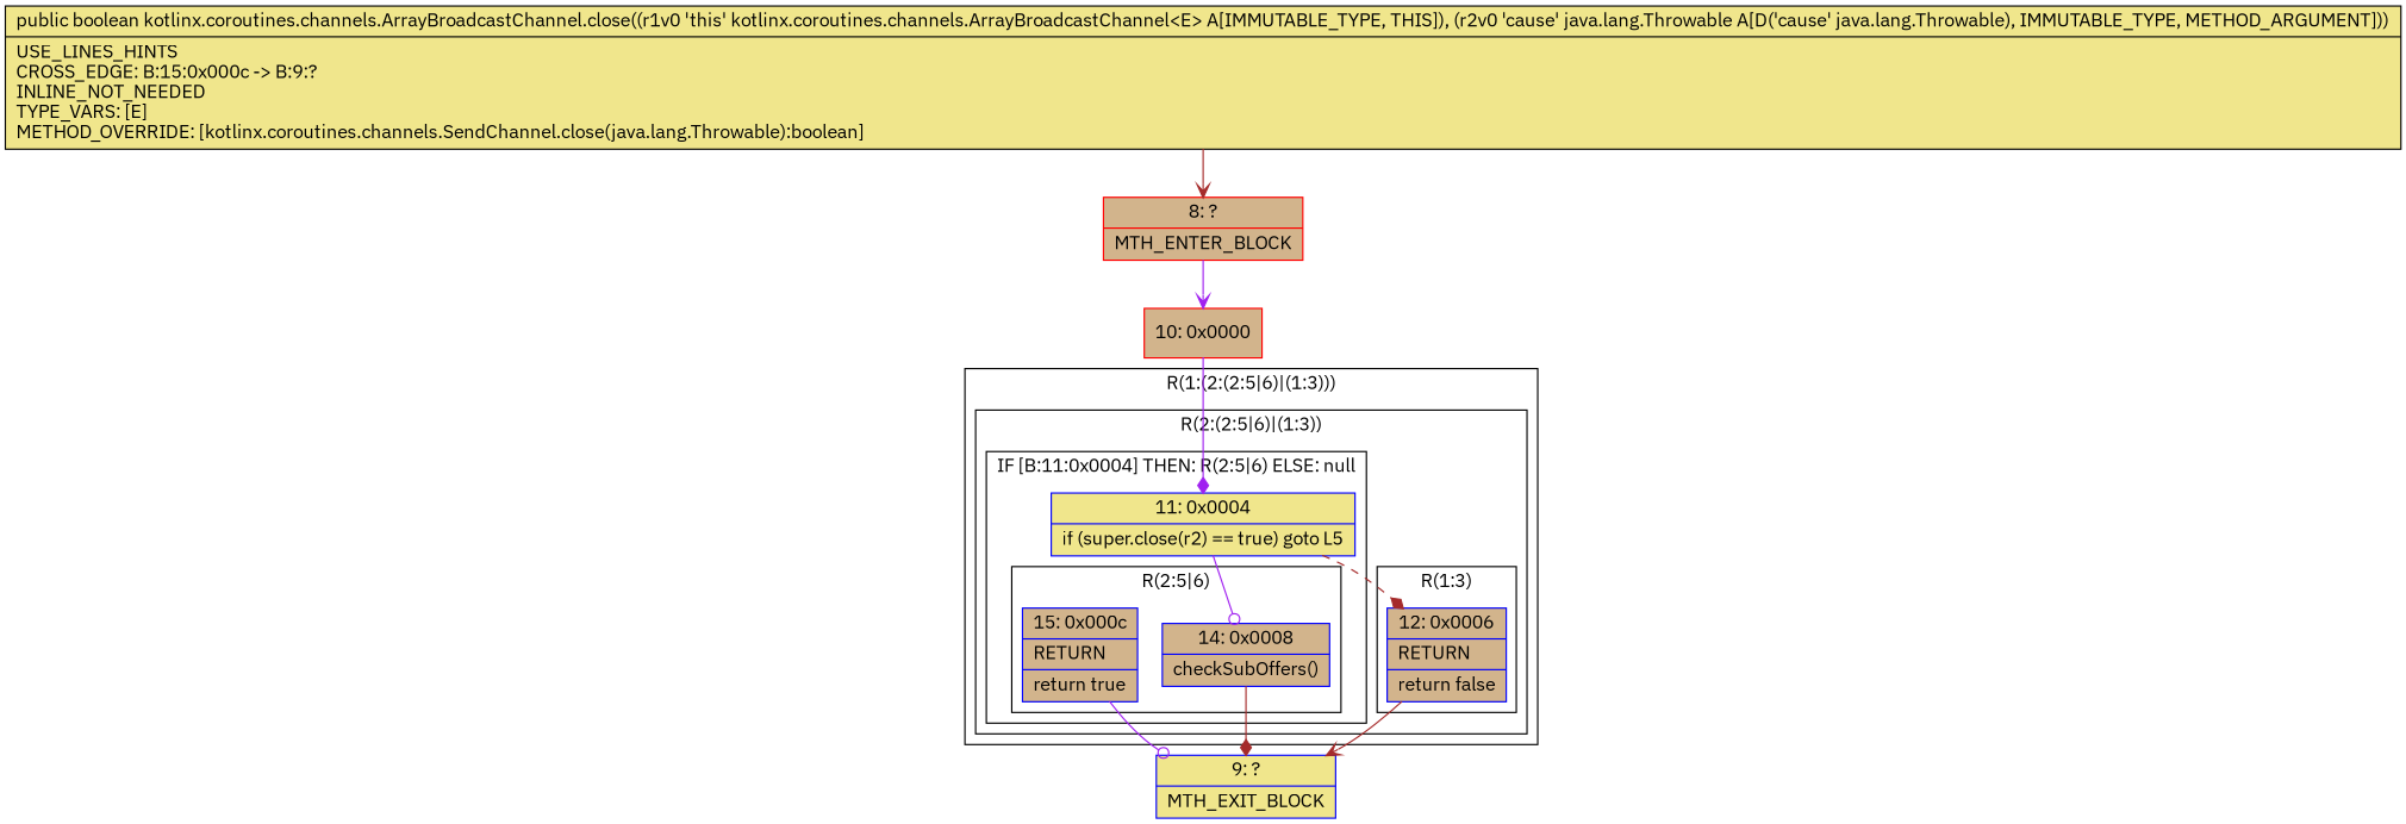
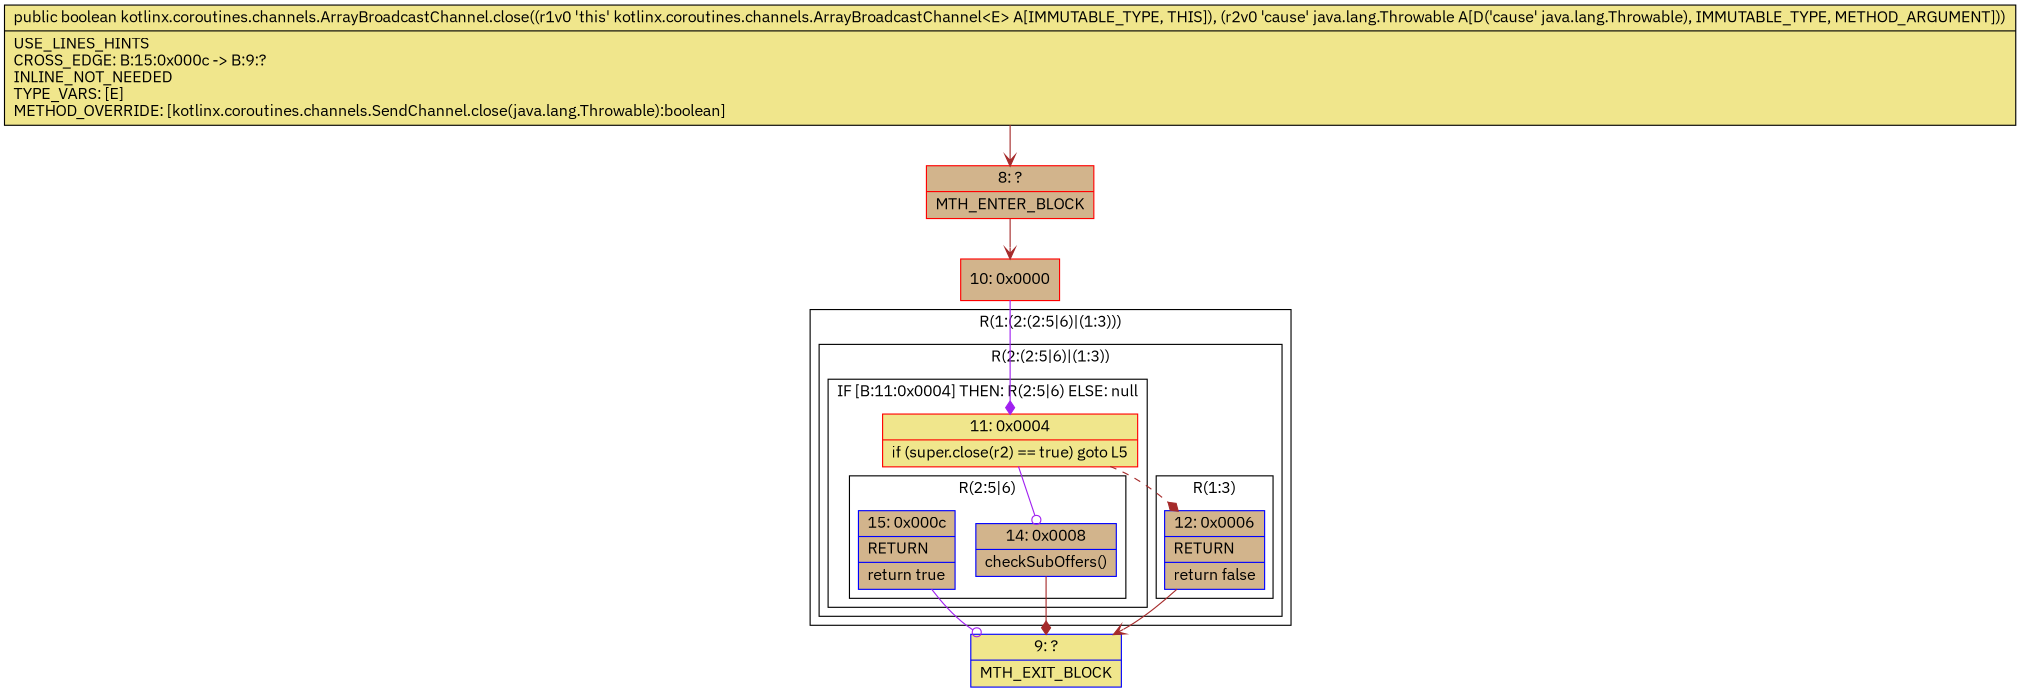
  digraph {
    fontname="IBM Plex Sans"
    node [color=blue fillcolor=tan fontname="IBM Plex Sans" shape=record style=filled]
    edge [arrowhead=diamond color=brown fontname="IBM Plex Sans"]
    n1 [label="{14\:\ 0x0008|checkSubOffers()\l}"]
    n2 [label="{15\:\ 0x000c|RETURN\l|return true\l}"]
-   n3 [fillcolor=khaki label="{11\:\ 0x0004|if (super.close(r2) == true) goto L5\l}"]
+   n3 [color=red fillcolor=khaki label="{11\:\ 0x0004|if (super.close(r2) == true) goto L5\l}"]
    n4 [label="{12\:\ 0x0006|RETURN\l|return false\l}"]
    n5 [fillcolor=khaki label="{9\:\ ?|MTH_EXIT_BLOCK\l}"]
    n6 [color=red label="{8\:\ ?|MTH_ENTER_BLOCK\l}"]
    n7 [color=red label="{10\:\ 0x0000}"]
    n8 [fillcolor=khaki label="{public boolean kotlinx.coroutines.channels.ArrayBroadcastChannel.close((r1v0 'this' kotlinx.coroutines.channels.ArrayBroadcastChannel\<E\> A[IMMUTABLE_TYPE, THIS]), (r2v0 'cause' java.lang.Throwable A[D('cause' java.lang.Throwable), IMMUTABLE_TYPE, METHOD_ARGUMENT]))  | USE_LINES_HINTS\lCROSS_EDGE: B:15:0x000c \-\> B:9:?\lINLINE_NOT_NEEDED\lTYPE_VARS: [E]\lMETHOD_OVERRIDE: [kotlinx.coroutines.channels.SendChannel.close(java.lang.Throwable):boolean]\l}" color=""]
    subgraph cluster_1 {
      label="R(1:(2:(2:5|6)|(1:3)))"
      subgraph cluster_2 {
        label="R(2:(2:5|6)|(1:3))"
        subgraph cluster_3 {
          label="IF [B:11:0x0004] THEN: R(2:5|6) ELSE: null"
          n3
          subgraph cluster_4 {
            label="R(2:5|6)"
            n1
            n2
          }
        }
        subgraph cluster_5 {
          label="R(1:3)"
          n4
        }
      }
    }
    n1 -> n5
    n2 -> n5 [arrowhead=odot color=purple]
    n3 -> n1 [arrowhead=odot color=purple]
    n3 -> n4 [style=dashed]
    n4 -> n5 [arrowhead=vee]
-   n6 -> n7 [arrowhead=vee color=purple]
+   n6 -> n7 [arrowhead=vee]
    n7 -> n3 [color=purple]
    n8 -> n6 [arrowhead=vee]
  }
